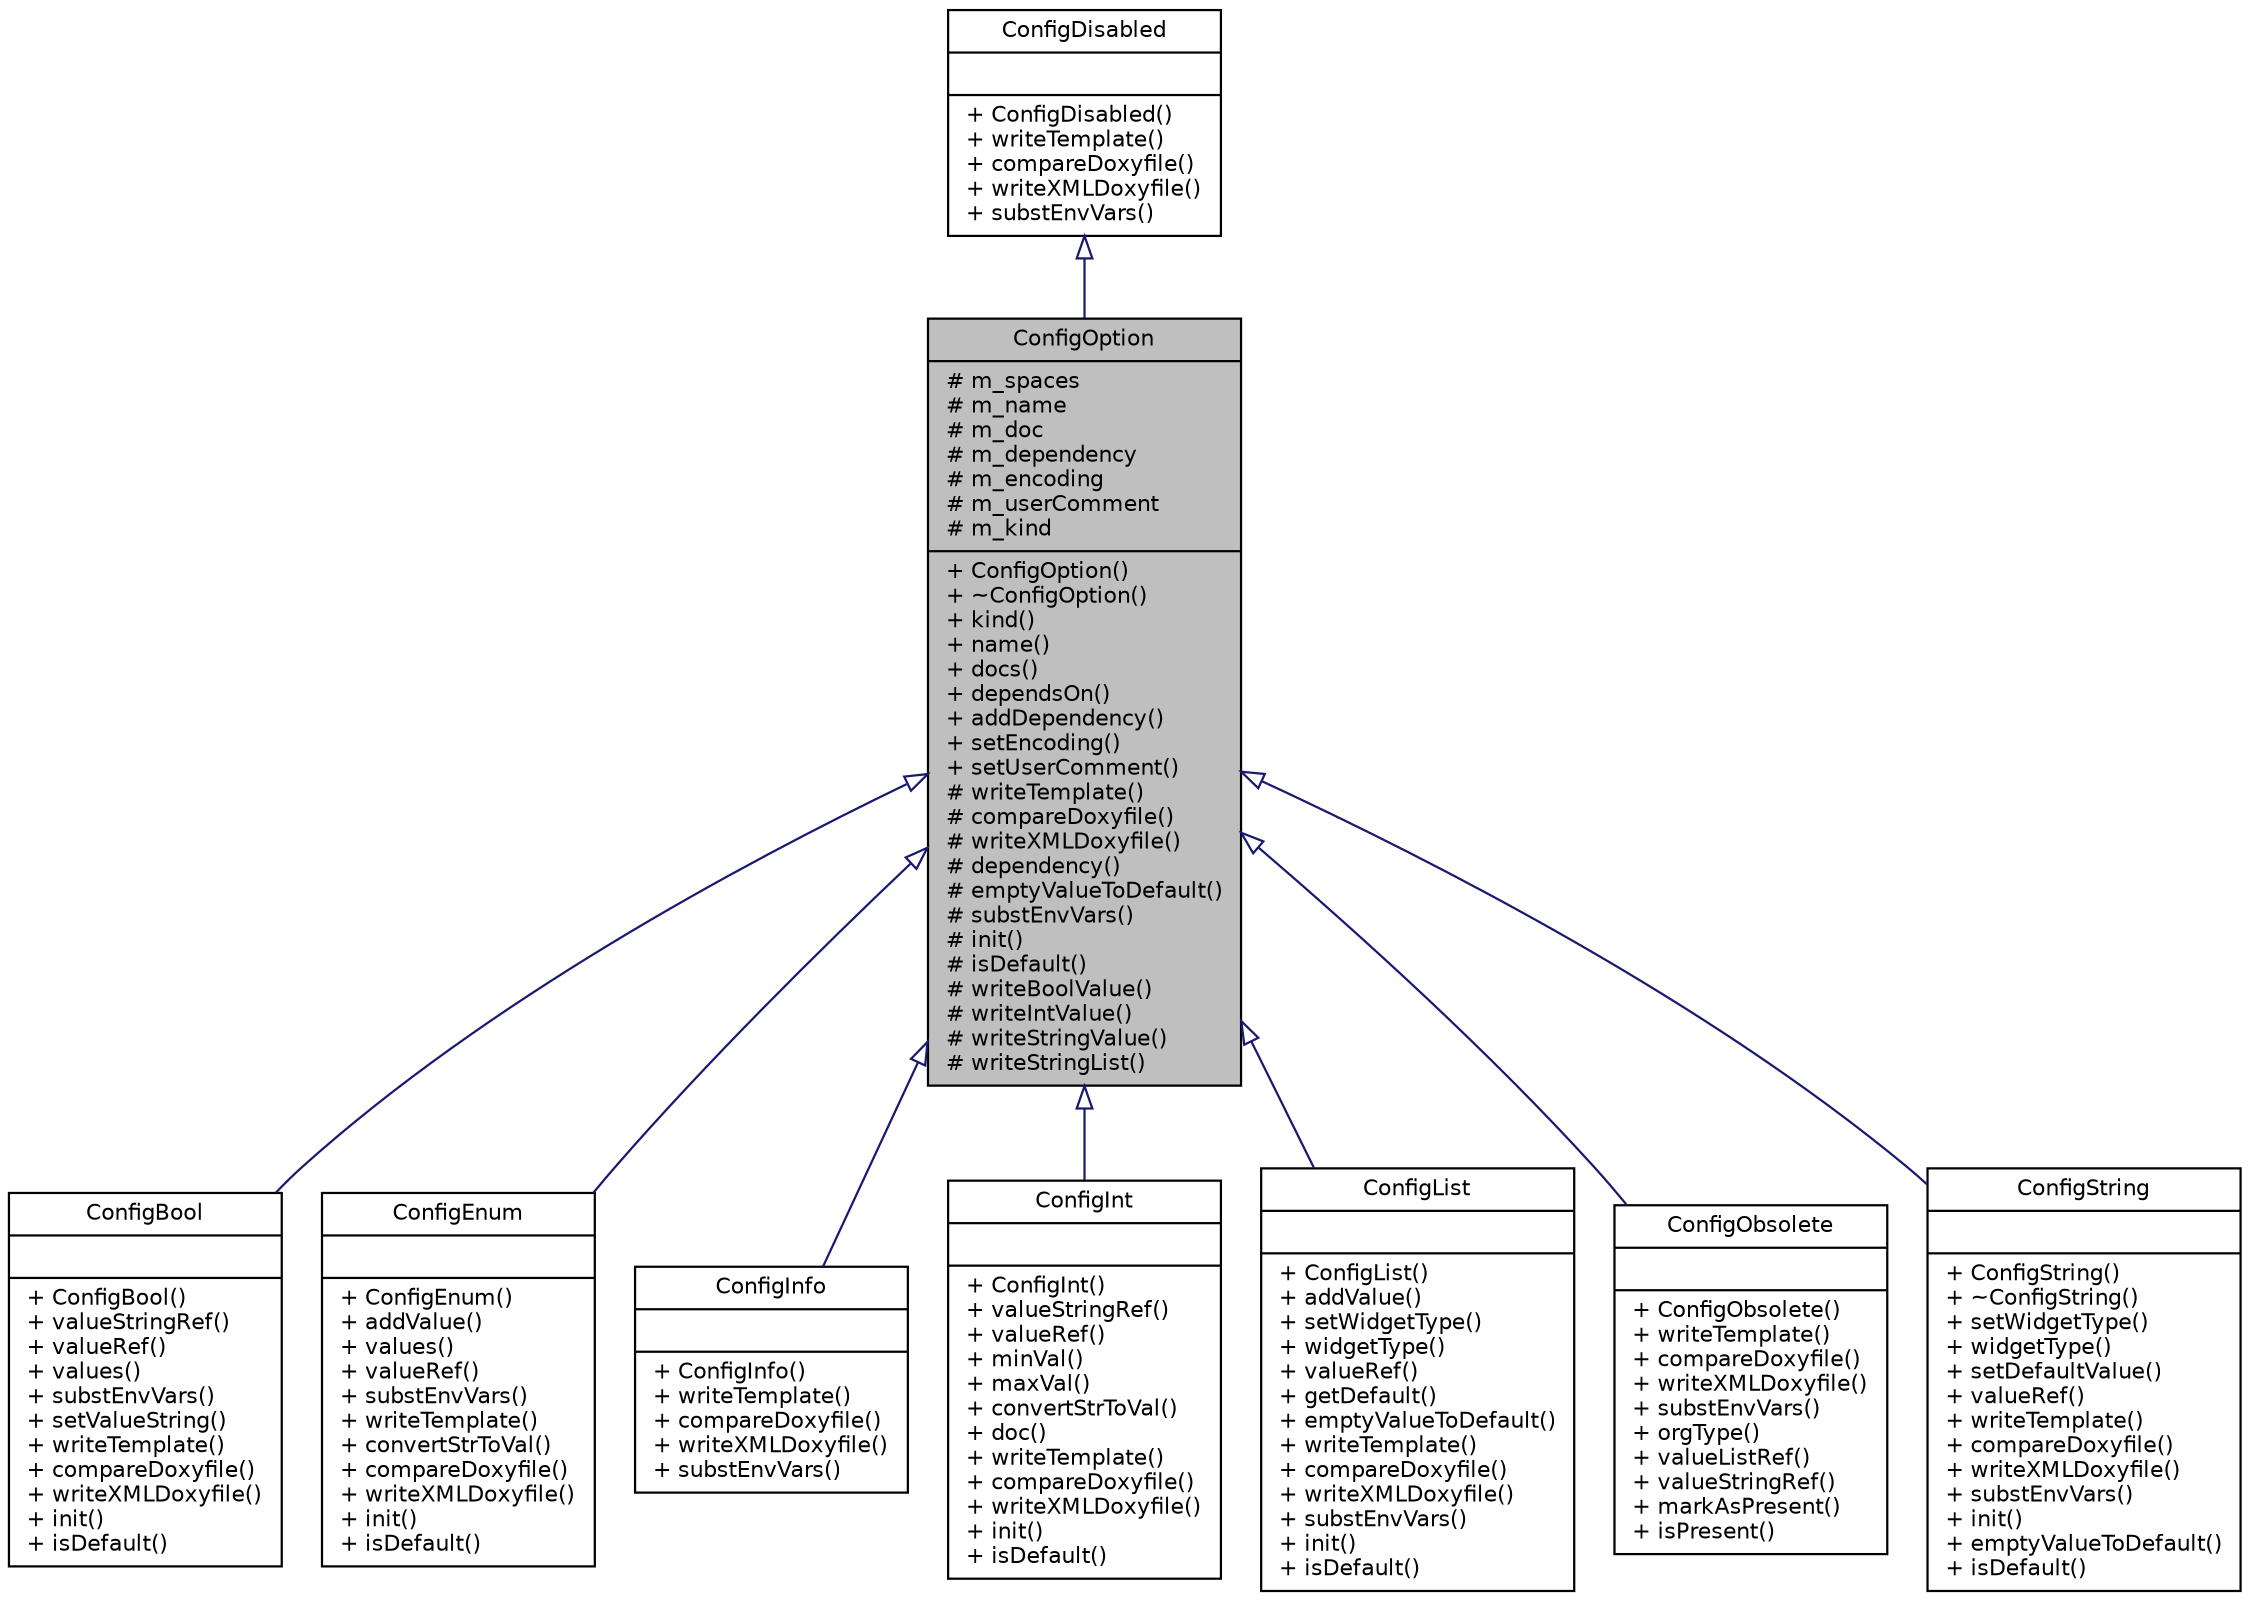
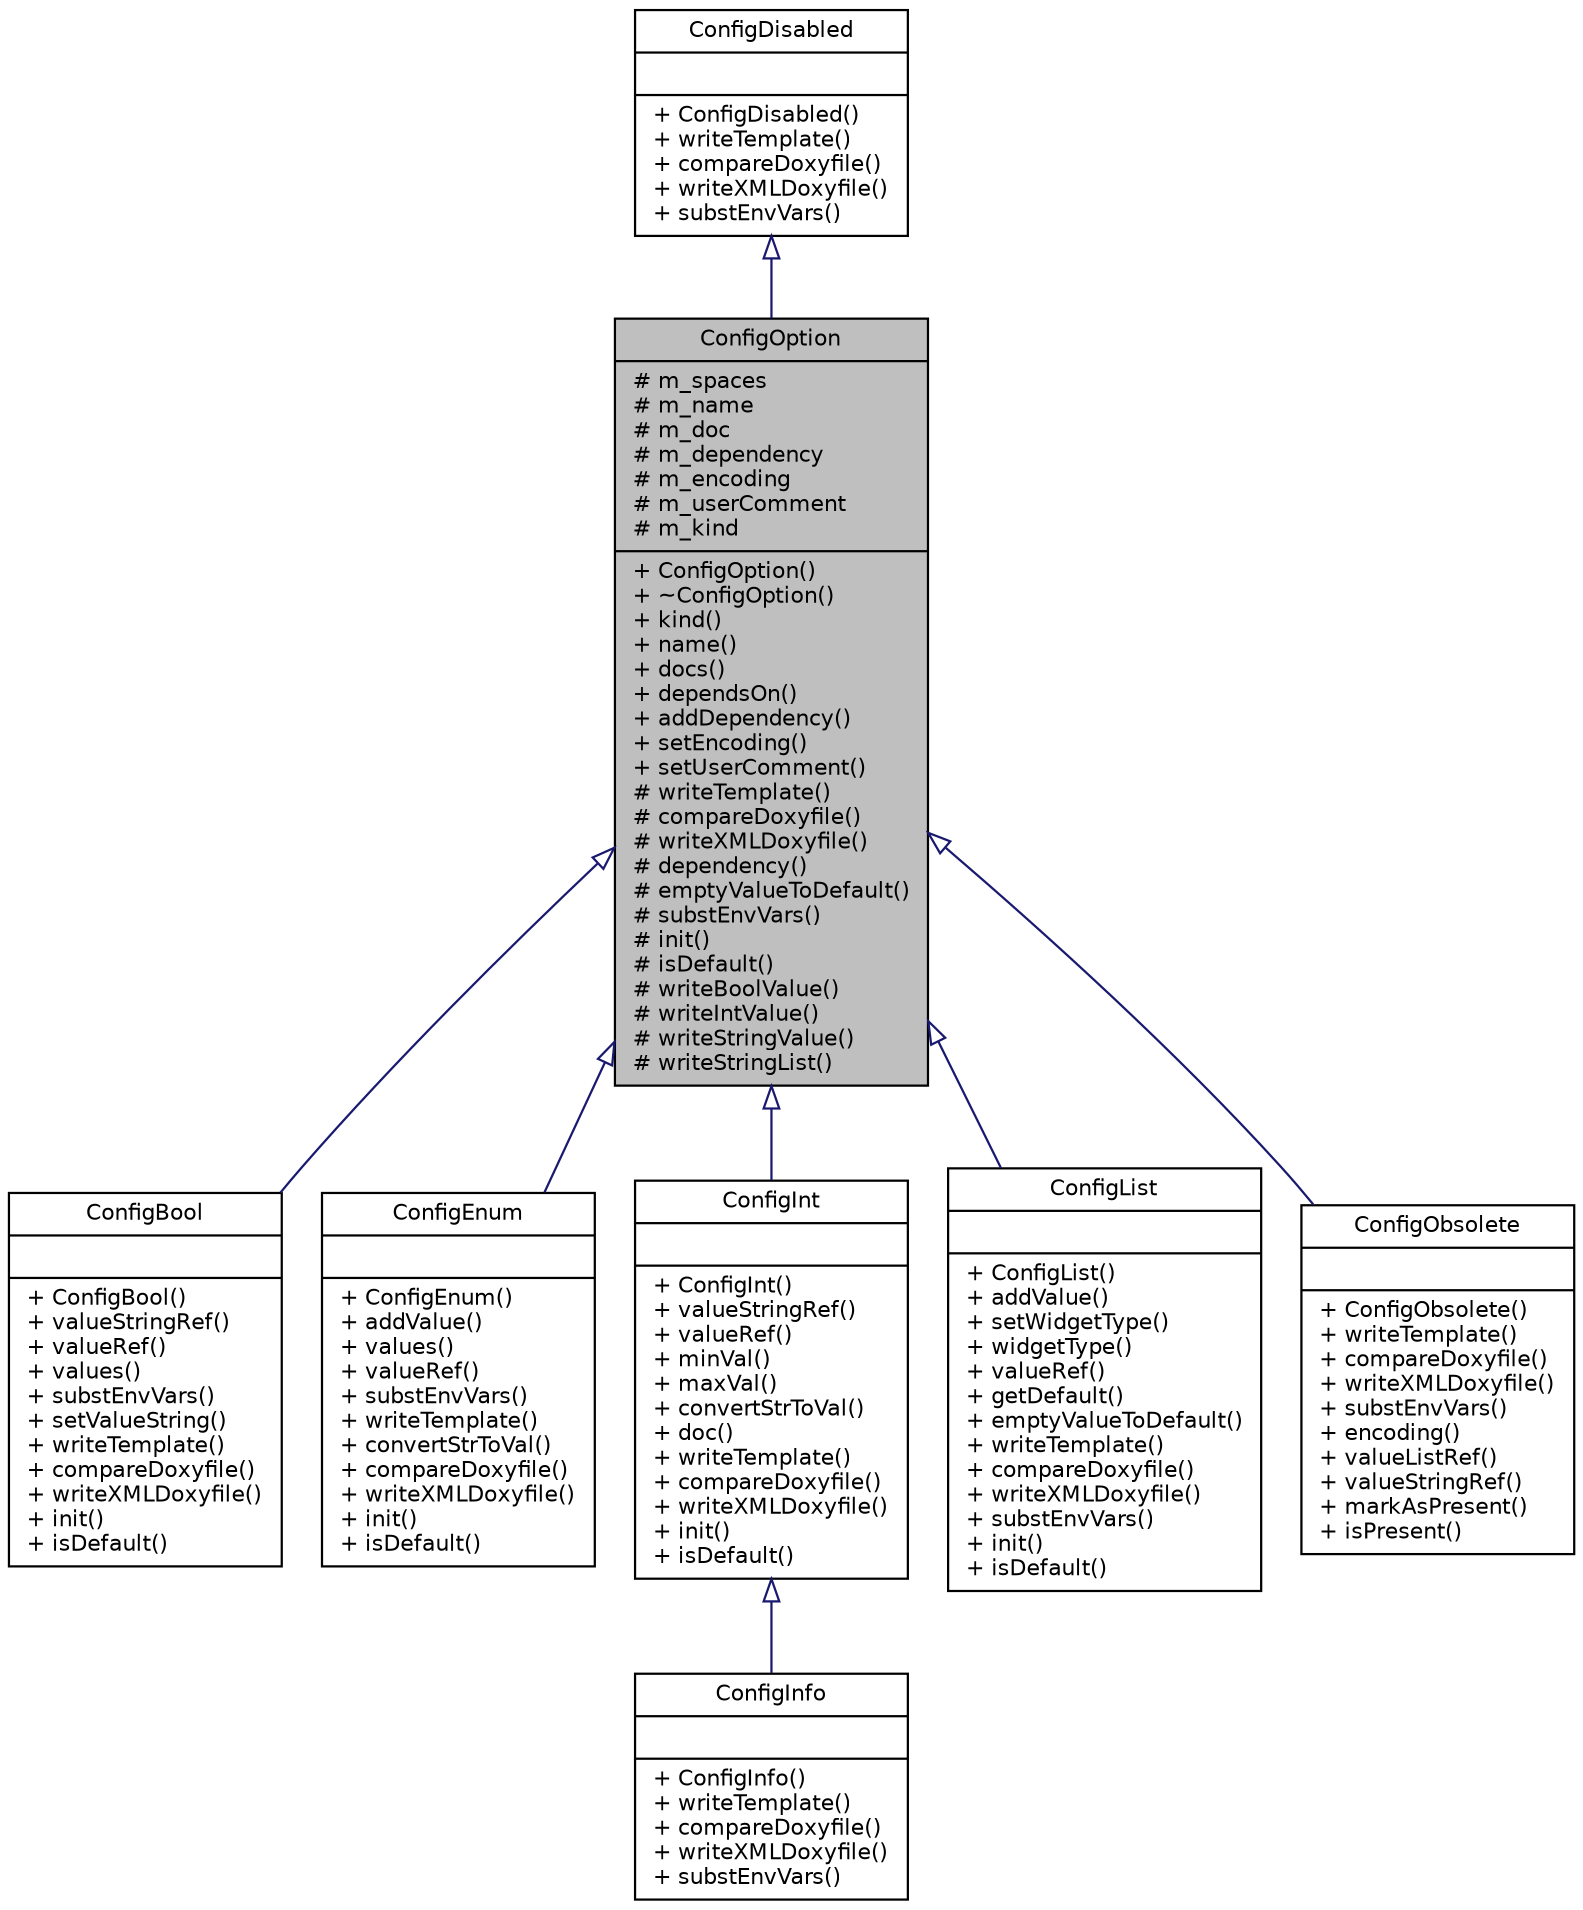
  digraph {
    node [color=black fillcolor=white fontname=Helvetica fontsize=10 shape=record style=filled]
    edge [arrowtail=onormal color=midnightblue dir=back fontname=Helvetica fontsize=10 labelfontname=Helvetica labelfontsize=10 style=solid]
    n1 [fillcolor=grey75 fontcolor=black height=0.2 label="{ConfigOption\n|# m_spaces\l# m_name\l# m_doc\l# m_dependency\l# m_encoding\l# m_userComment\l# m_kind\l|+ ConfigOption()\l+ ~ConfigOption()\l+ kind()\l+ name()\l+ docs()\l+ dependsOn()\l+ addDependency()\l+ setEncoding()\l+ setUserComment()\l# writeTemplate()\l# compareDoxyfile()\l# writeXMLDoxyfile()\l# dependency()\l# emptyValueToDefault()\l# substEnvVars()\l# init()\l# isDefault()\l# writeBoolValue()\l# writeIntValue()\l# writeStringValue()\l# writeStringList()\l}" width=0.4]
    n2 [height=0.2 label="{ConfigBool\n||+ ConfigBool()\l+ valueStringRef()\l+ valueRef()\l+ values()\l+ substEnvVars()\l+ setValueString()\l+ writeTemplate()\l+ compareDoxyfile()\l+ writeXMLDoxyfile()\l+ init()\l+ isDefault()\l}" width=0.4]
    n3 [height=0.2 label="{ConfigEnum\n||+ ConfigEnum()\l+ addValue()\l+ values()\l+ valueRef()\l+ substEnvVars()\l+ writeTemplate()\l+ convertStrToVal()\l+ compareDoxyfile()\l+ writeXMLDoxyfile()\l+ init()\l+ isDefault()\l}" width=0.4]
    n4 [height=0.2 label="{ConfigInfo\n||+ ConfigInfo()\l+ writeTemplate()\l+ compareDoxyfile()\l+ writeXMLDoxyfile()\l+ substEnvVars()\l}" width=0.4]
    n5 [height=0.2 label="{ConfigInt\n||+ ConfigInt()\l+ valueStringRef()\l+ valueRef()\l+ minVal()\l+ maxVal()\l+ convertStrToVal()\l+ doc()\l+ writeTemplate()\l+ compareDoxyfile()\l+ writeXMLDoxyfile()\l+ init()\l+ isDefault()\l}" width=0.4]
    n6 [height=0.2 label="{ConfigList\n||+ ConfigList()\l+ addValue()\l+ setWidgetType()\l+ widgetType()\l+ valueRef()\l+ getDefault()\l+ emptyValueToDefault()\l+ writeTemplate()\l+ compareDoxyfile()\l+ writeXMLDoxyfile()\l+ substEnvVars()\l+ init()\l+ isDefault()\l}" width=0.4]
-   n7 [height=0.2 label="{ConfigObsolete\n||+ ConfigObsolete()\l+ writeTemplate()\l+ compareDoxyfile()\l+ writeXMLDoxyfile()\l+ substEnvVars()\l+ orgType()\l+ valueListRef()\l+ valueStringRef()\l+ markAsPresent()\l+ isPresent()\l}" width=0.4]
-   n8 [height=0.2 label="{ConfigString\n||+ ConfigString()\l+ ~ConfigString()\l+ setWidgetType()\l+ widgetType()\l+ setDefaultValue()\l+ valueRef()\l+ writeTemplate()\l+ compareDoxyfile()\l+ writeXMLDoxyfile()\l+ substEnvVars()\l+ init()\l+ emptyValueToDefault()\l+ isDefault()\l}" width=0.4]
+   n7 [height=0.2 label="{ConfigObsolete\n||+ ConfigObsolete()\l+ writeTemplate()\l+ compareDoxyfile()\l+ writeXMLDoxyfile()\l+ substEnvVars()\l+ encoding()\l+ valueListRef()\l+ valueStringRef()\l+ markAsPresent()\l+ isPresent()\l}" width=0.4]
    n9 [height=0.2 label="{ConfigDisabled\n||+ ConfigDisabled()\l+ writeTemplate()\l+ compareDoxyfile()\l+ writeXMLDoxyfile()\l+ substEnvVars()\l}" width=0.4]
    n1 -> n2
    n1 -> n3
-   n1 -> n4
+   n5 -> n4
    n1 -> n5
    n1 -> n6
    n1 -> n7
-   n1 -> n8
    n9 -> n1
  }
